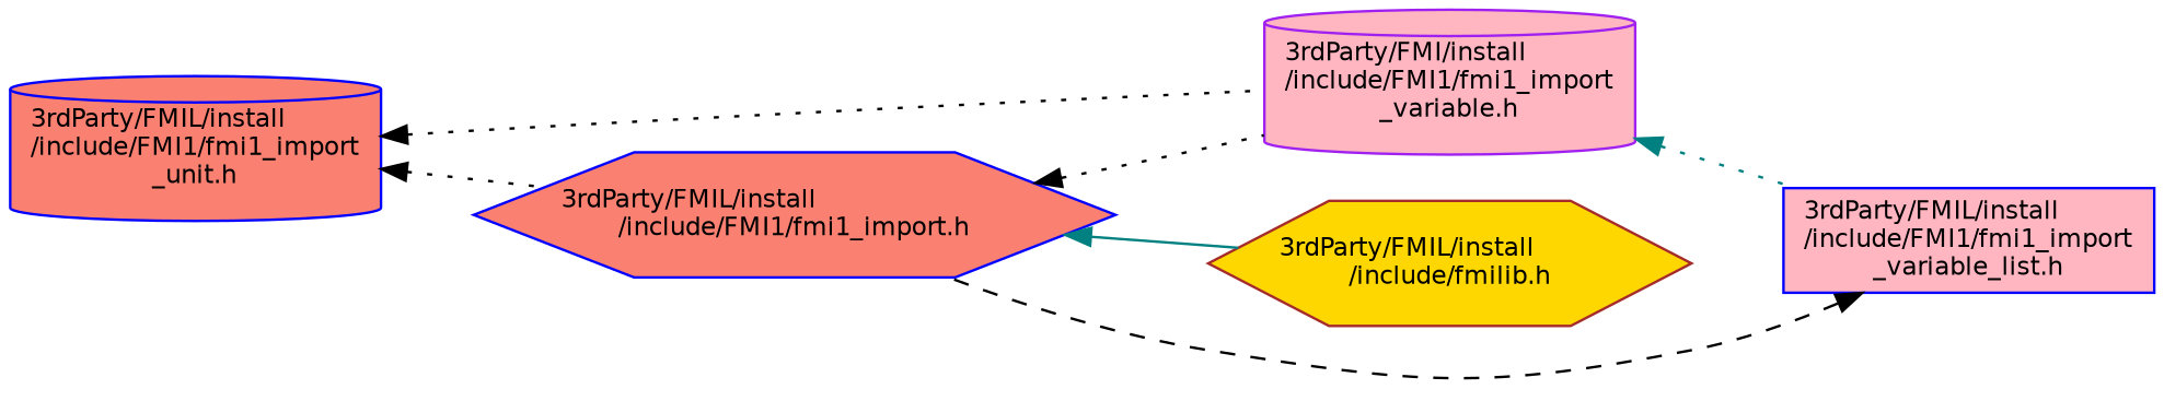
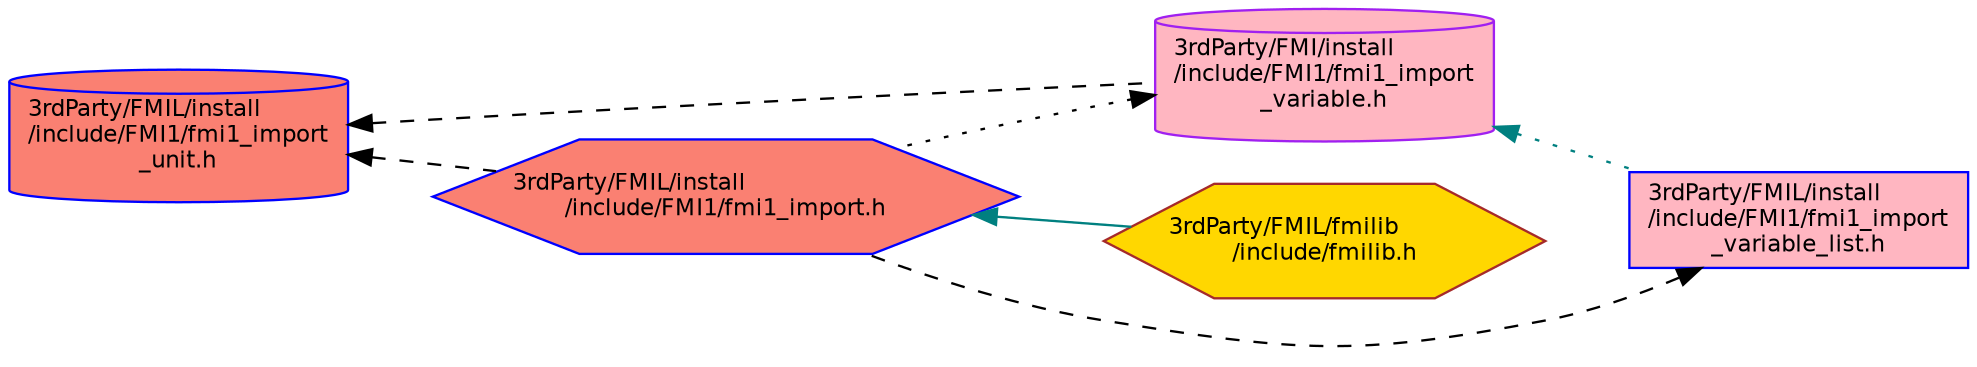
  digraph {
    rankdir=LR
    node [color=blue fillcolor=salmon fontname=Helvetica fontsize=10 shape=cylinder style=filled]
    edge [color=black dir=back fontname=Helvetica fontsize=10 labelfontname=Helvetica labelfontsize=10 style=dotted]
    n1 [fontcolor=black height=0.2 label="3rdParty/FMIL/install\l/include/FMI1/fmi1_import\l_unit.h" width=0.4]
    n2 [height=0.2 label="3rdParty/FMIL/install\l/include/FMI1/fmi1_import.h" shape=hexagon width=0.4]
    n3 [color=purple fillcolor=lightpink height=0.2 label="3rdParty/FMI/install\l/include/FMI1/fmi1_import\l_variable.h" width=0.4]
-   n4 [color=brown fillcolor=gold height=0.2 label="3rdParty/FMIL/install\l/include/fmilib.h" shape=hexagon width=0.4]
+   n4 [color=brown fillcolor=gold height=0.2 label="3rdParty/FMIL/fmilib\l/include/fmilib.h" shape=hexagon width=0.4]
    n5 [fillcolor=lightpink height=0.2 label="3rdParty/FMIL/install\l/include/FMI1/fmi1_import\l_variable_list.h" shape=box width=0.4]
-   n1 -> n2
-   n1 -> n3
+   n1 -> n2 [style=dashed]
+   n1 -> n3 [style=dashed]
    n2 -> n4 [color=teal style=solid]
-   n2 -> n3
+   n3 -> n2
    n3 -> n5 [color=teal]
    n5 -> n2 [style=dashed]
  }
